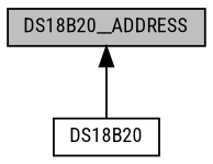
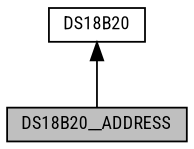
  digraph {
    rankdir=TB
    fontname="Roboto Condensed"
    node [color=black fontname="Roboto Condensed" fontsize=10 shape=record style=filled]
    n1 [fillcolor=white height=0.2 label=DS18B20 width=0.4]
    n2 [fillcolor=grey75 fontcolor=black height=0.2 label=DS18B20__ADDRESS width=0.4]
-   n2 -> n1 [dir=back fontname="Roboto Condensed" fontsize=10 labelfontname=Helvetica labelfontsize=10 shape=plaintext style=solid]
+   n1 -> n2 [dir=back fontname="Roboto Condensed" fontsize=10 labelfontname=Helvetica labelfontsize=10 shape=plaintext style=solid]
  }
